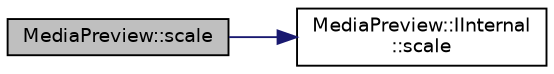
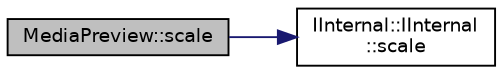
  digraph {
    rankdir=LR
    node [color=black fontname=Helvetica fontsize=10 shape=record style=filled]
    n1 [fillcolor=grey75 fontcolor=black height=0.2 label="MediaPreview::scale" width=0.4]
-   n2 [fillcolor=white height=0.2 label="MediaPreview::IInternal\l::scale" width=0.4]
+   n2 [fillcolor=white height=0.2 label="IInternal::IInternal\l::scale" width=0.4]
    n1 -> n2 [color=midnightblue fontname=Helvetica fontsize=10 labelfontname=Helvetica labelfontsize=10 style=solid]
  }
